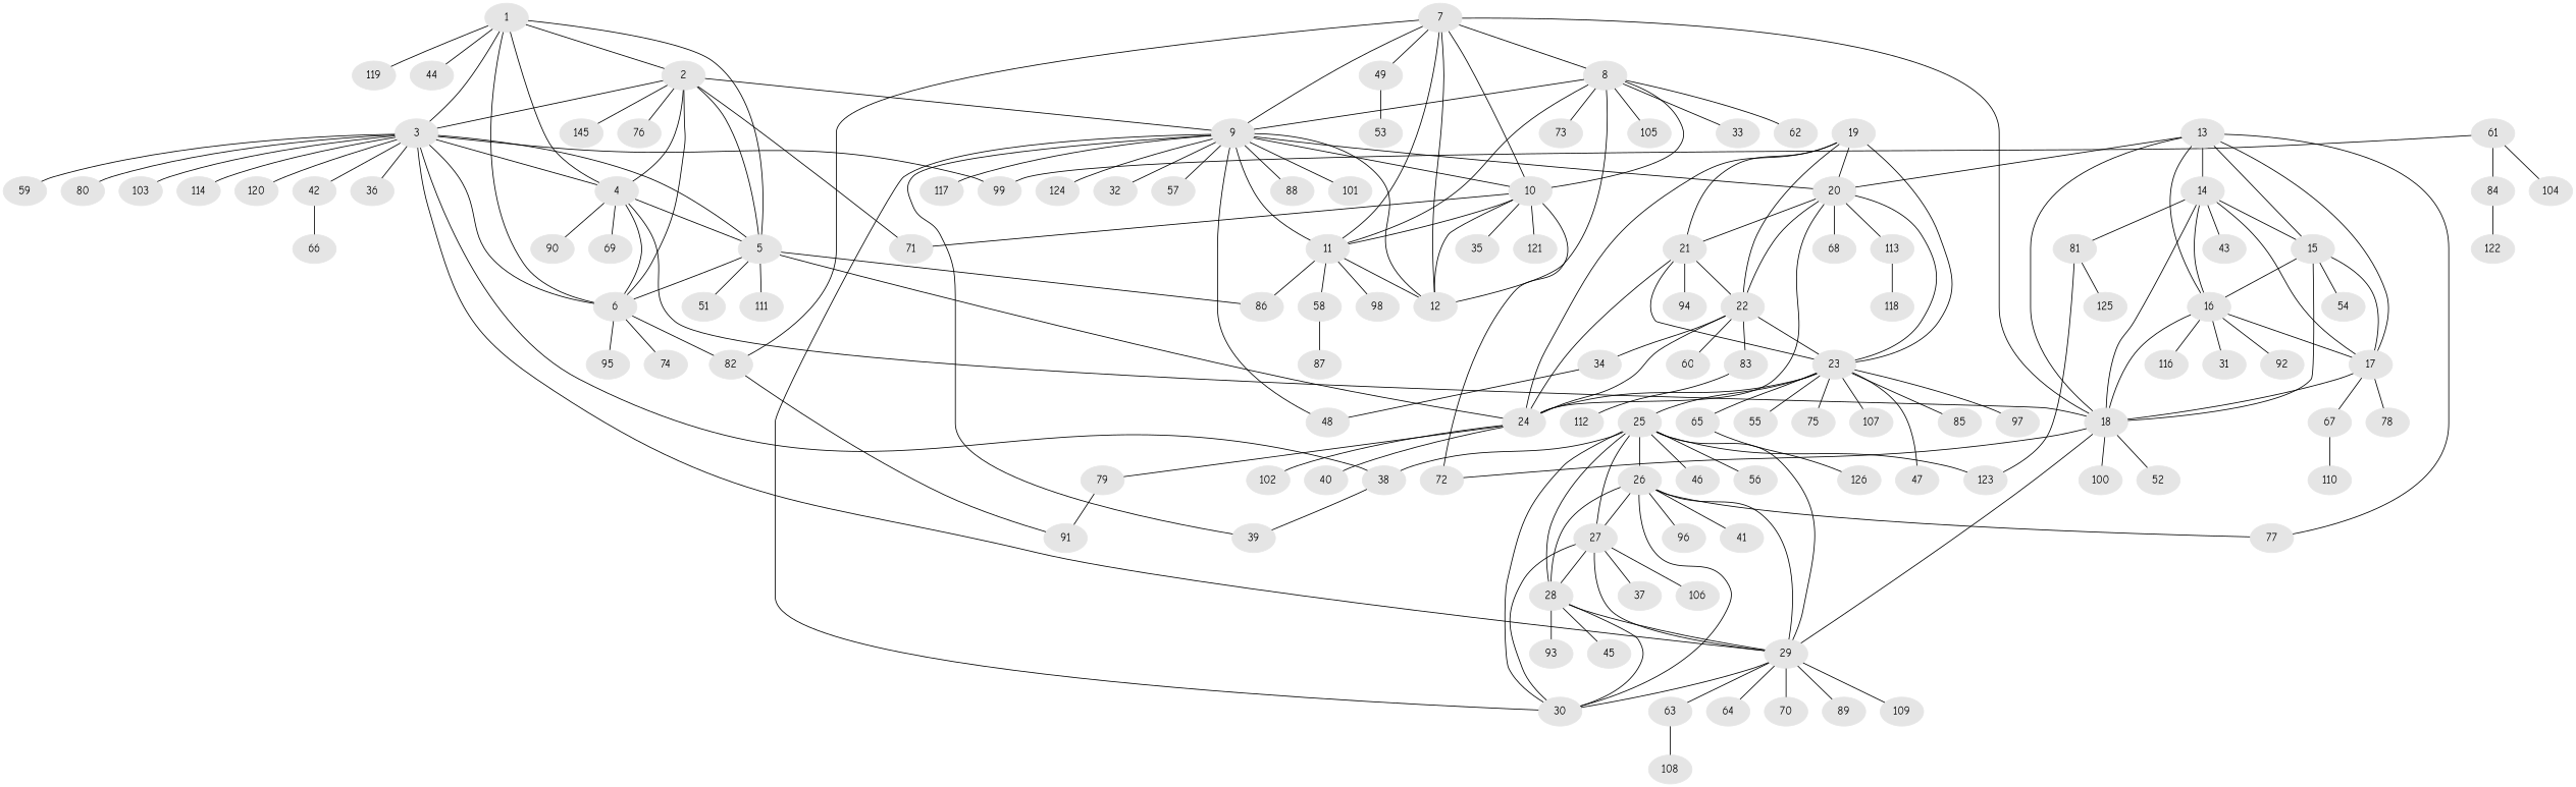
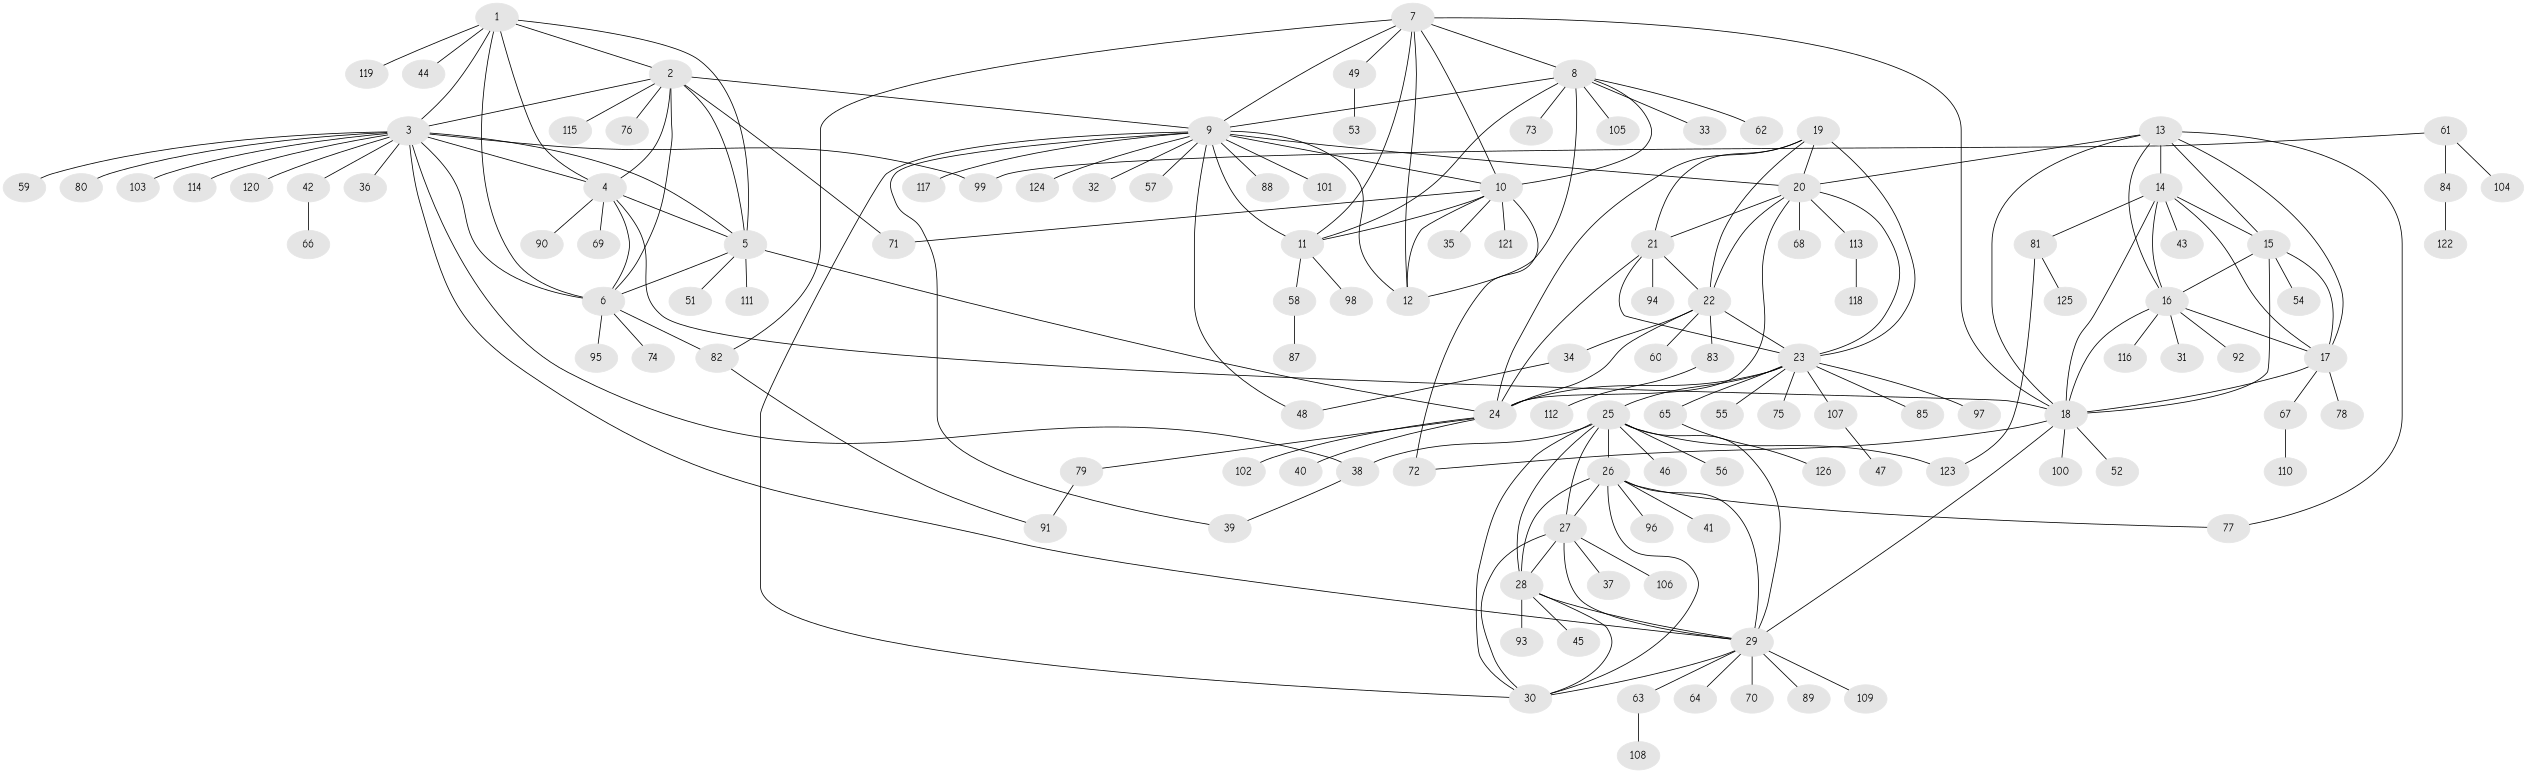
  graph {
    fontname="Comic Neue"
    node [color=gray90 fontname="Comic Neue" style=filled]
    edge [fontname="Comic Neue"]
    1
    2
    3
    4
    5
    6
    44
    119
    9
    71
    76
-   115 [label=145]
+   115
    29
    36
    38
    42
    59
    80
    99
    103
    114
    120
    18
    69
    90
    24
    51
-   86
    111
    74
    82
    95
    10
    11
    12
    20
    30
    32
    39
    48
    57
    88
    101
    117
    124
    63
    64
    70
    89
    109
    66
    72
    52
    100
    40
    79
    102
    91
    7
    8
    49
    33
    62
    73
    105
    35
    121
    58
    98
    53
    21
    22
    23
    68
    113
    61
    84
    104
    87
    13
    14
    15
    16
    17
    77
    43
    81
    54
    31
    92
    116
    67
    78
    123
    125
    110
    19
    94
    34
    60
    83
    25
    47
    55
    65
    75
    85
    97
    107
    118
    112
    26
    27
    28
    46
    56
    126
    41
    96
    37
    106
    45
    93
    108
    122
    1 -- 2
    1 -- 3
    1 -- 4
    1 -- 5
    1 -- 6
    1 -- 44
    1 -- 119
    2 -- 3
    2 -- 4
    2 -- 5
    2 -- 6
    2 -- 9
    2 -- 71
    2 -- 76
    2 -- 115
    3 -- 4
    3 -- 5
    3 -- 6
    3 -- 29
    3 -- 36
    3 -- 38
    3 -- 42
    3 -- 59
    3 -- 80
    3 -- 99
    3 -- 103
    3 -- 114
    3 -- 120
    4 -- 5
    4 -- 6
    4 -- 18
    4 -- 69
    4 -- 90
    5 -- 6
    5 -- 24
    5 -- 51
-   5 -- 86
    5 -- 111
    6 -- 74
    6 -- 82
    6 -- 95
    9 -- 10
    9 -- 11
    9 -- 12
    9 -- 20
    9 -- 30
    9 -- 32
    9 -- 39
    9 -- 48
    9 -- 57
    9 -- 88
    9 -- 101
    9 -- 117
    9 -- 124
    29 -- 30
    29 -- 63
    29 -- 64
    29 -- 70
    29 -- 89
    29 -- 109
    38 -- 39
    42 -- 66
    18 -- 29
    18 -- 72
    18 -- 52
    18 -- 100
    24 -- 40
    24 -- 79
    24 -- 102
    82 -- 91
    10 -- 71
    10 -- 11
    10 -- 12
    10 -- 72
    10 -- 35
    10 -- 121
-   11 -- 86
-   11 -- 12
    11 -- 58
    11 -- 98
    20 -- 24
    20 -- 21
    20 -- 22
    20 -- 23
    20 -- 68
    20 -- 113
    63 -- 108
    79 -- 91
    7 -- 9
    7 -- 18
    7 -- 82
    7 -- 10
    7 -- 11
    7 -- 12
    7 -- 8
    7 -- 49
    8 -- 9
    8 -- 10
    8 -- 11
    8 -- 12
    8 -- 33
    8 -- 62
    8 -- 73
    8 -- 105
    49 -- 53
    58 -- 87
    21 -- 24
    21 -- 22
    21 -- 23
    21 -- 94
    22 -- 24
    22 -- 23
    22 -- 34
    22 -- 60
    22 -- 83
    23 -- 24
    23 -- 25
-   23 -- 47
+   107 -- 47
    23 -- 55
    23 -- 65
    23 -- 75
    23 -- 85
    23 -- 97
    23 -- 107
    113 -- 118
    61 -- 99
    61 -- 84
    61 -- 104
    84 -- 122
    13 -- 18
    13 -- 20
    13 -- 14
    13 -- 15
    13 -- 16
    13 -- 17
    13 -- 77
    14 -- 18
    14 -- 15
    14 -- 16
    14 -- 17
    14 -- 43
    14 -- 81
    15 -- 18
    15 -- 16
    15 -- 17
    15 -- 54
    16 -- 18
    16 -- 17
    16 -- 31
    16 -- 92
    16 -- 116
    17 -- 18
    17 -- 67
    17 -- 78
    81 -- 123
    81 -- 125
    67 -- 110
    19 -- 24
    19 -- 20
    19 -- 21
    19 -- 22
    19 -- 23
    34 -- 48
    83 -- 112
    25 -- 29
    25 -- 38
    25 -- 30
    25 -- 123
    25 -- 26
    25 -- 27
    25 -- 28
    25 -- 46
    25 -- 56
    65 -- 126
    26 -- 29
    26 -- 30
    26 -- 77
    26 -- 27
    26 -- 28
    26 -- 41
    26 -- 96
    27 -- 29
    27 -- 30
    27 -- 28
    27 -- 37
    27 -- 106
    28 -- 29
    28 -- 30
    28 -- 45
    28 -- 93
  }
